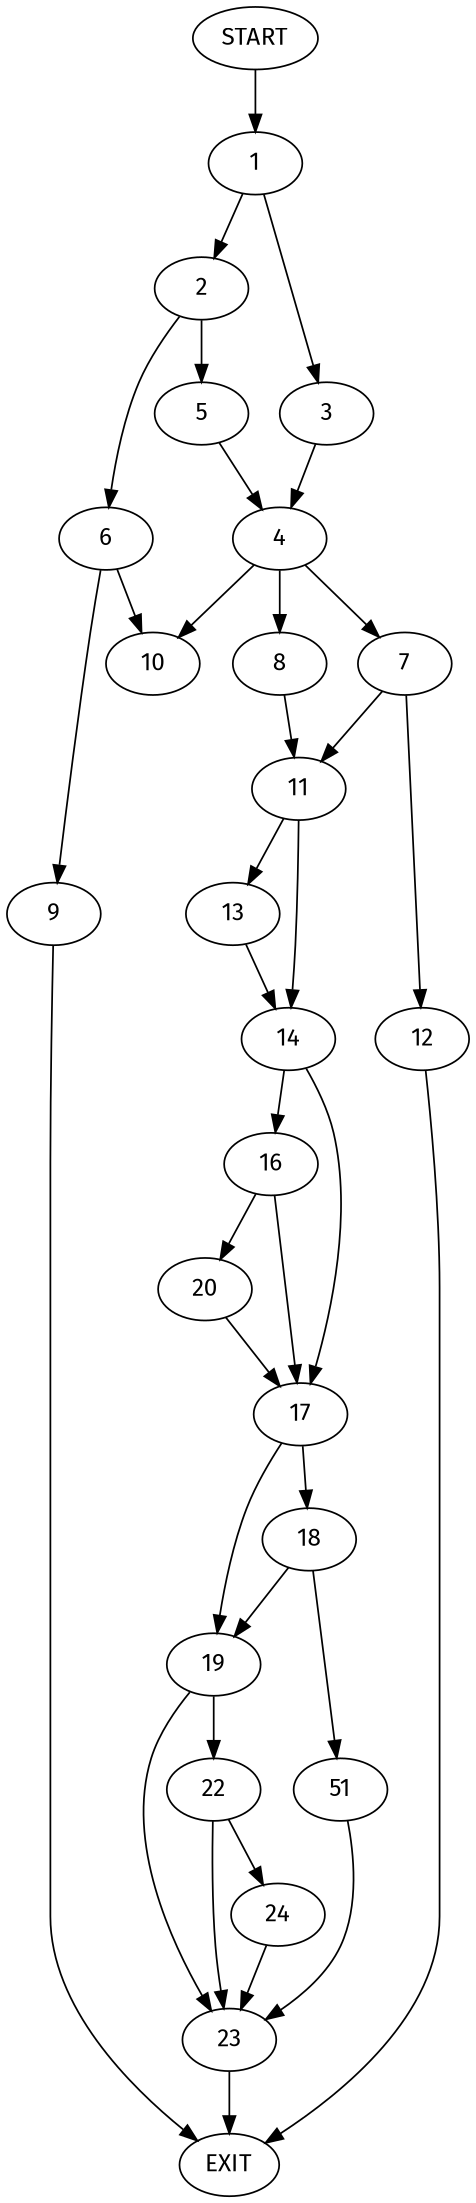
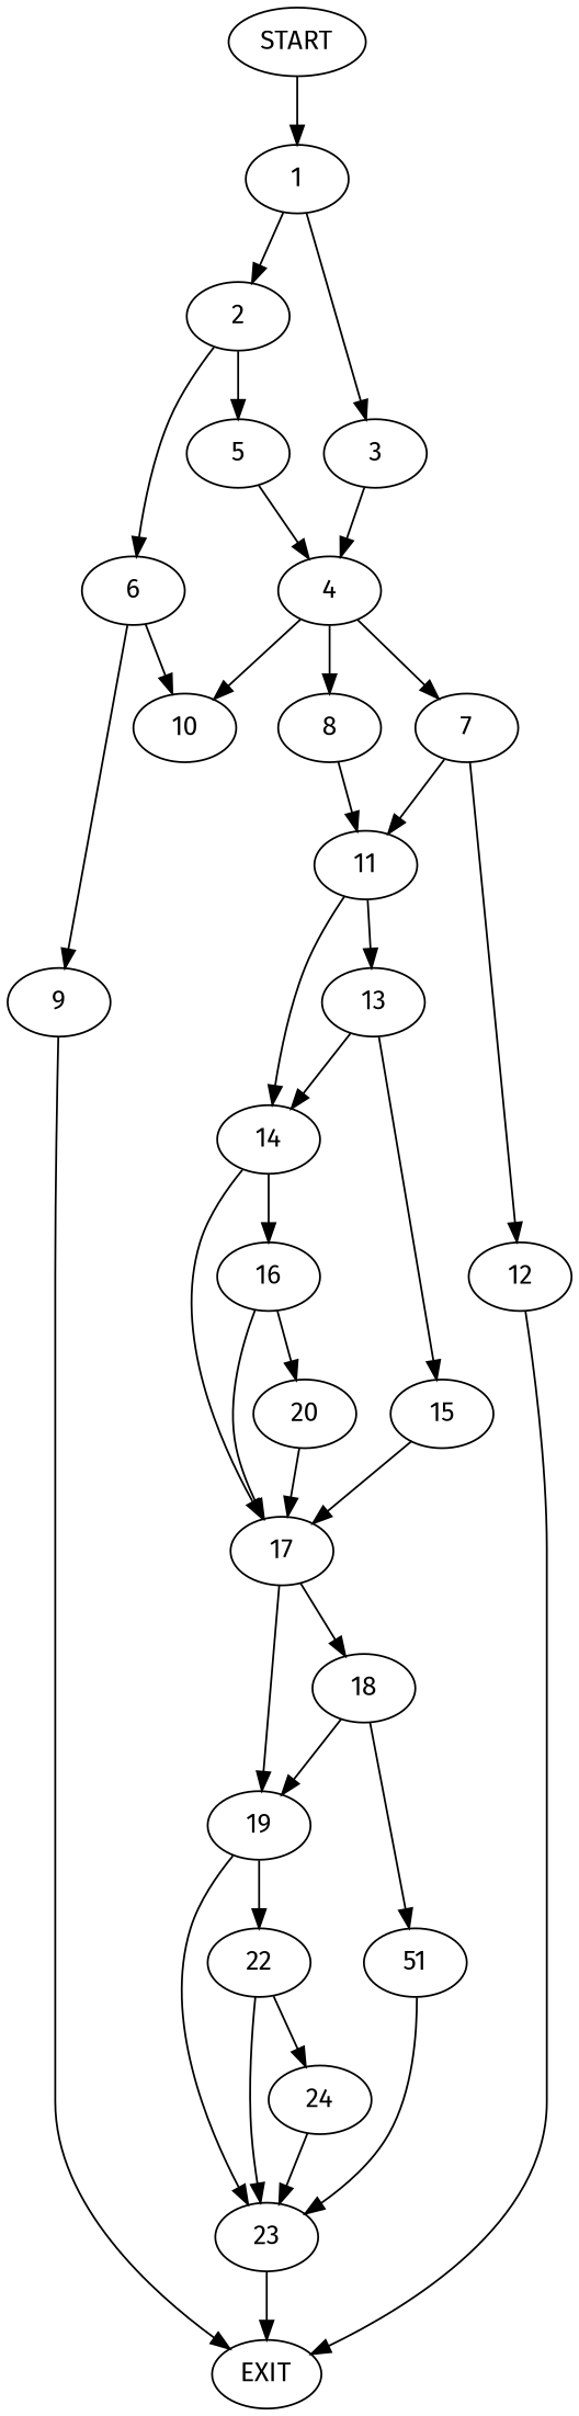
  digraph {
    fontname="Fira Sans"
    node [fontname="Fira Sans"]
    edge [fontname="Fira Sans"]
    n1 [label=START]
    1
    2
    3
    n5 [label=EXIT]
    5
    6
    4
    9
    10
    7
    8
    11
    12
    13
    14
+   15
    16
    17
    20
    18
    19
    n23 [label=51]
    22
    23
    24
    n1 -> 1
    1 -> 2
    1 -> 3
    2 -> 5
    2 -> 6
    3 -> 4
    5 -> 4
    6 -> 9
    6 -> 10
    4 -> 10
    4 -> 7
    4 -> 8
    9 -> n5
    7 -> 11
    7 -> 12
    8 -> 11
    11 -> 13
    11 -> 14
    12 -> n5
    13 -> 14
+   13 -> 15
    14 -> 16
    14 -> 17
+   15 -> 17
    16 -> 17
    16 -> 20
    17 -> 18
    17 -> 19
    20 -> 17
    18 -> 19
    18 -> n23
    19 -> 22
    19 -> 23
    n23 -> 23
    22 -> 23
    22 -> 24
    23 -> n5
    24 -> 23
  }
